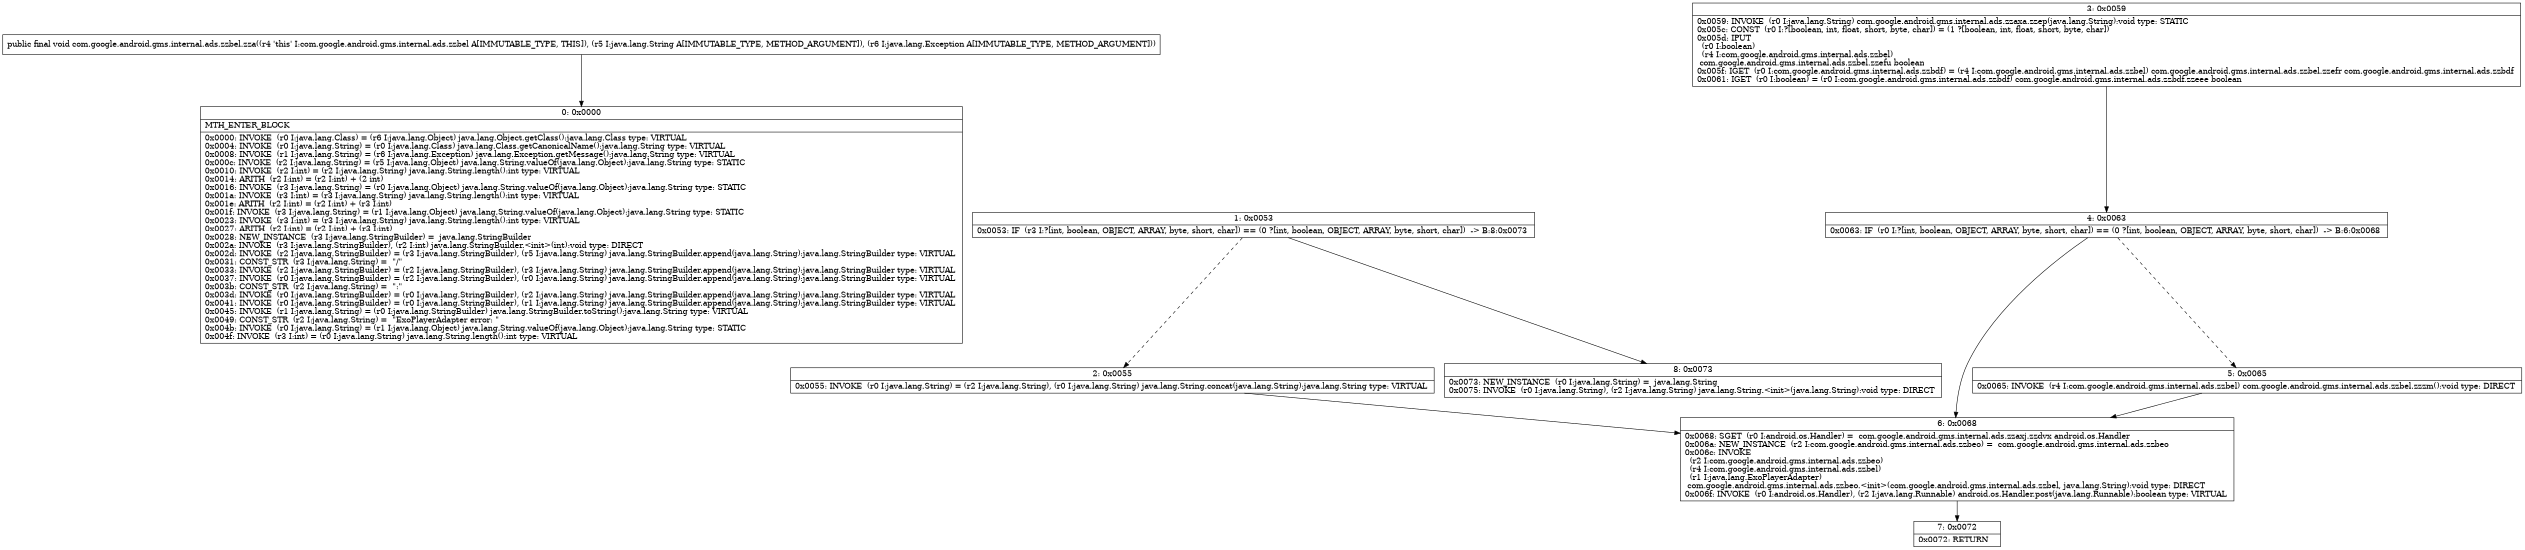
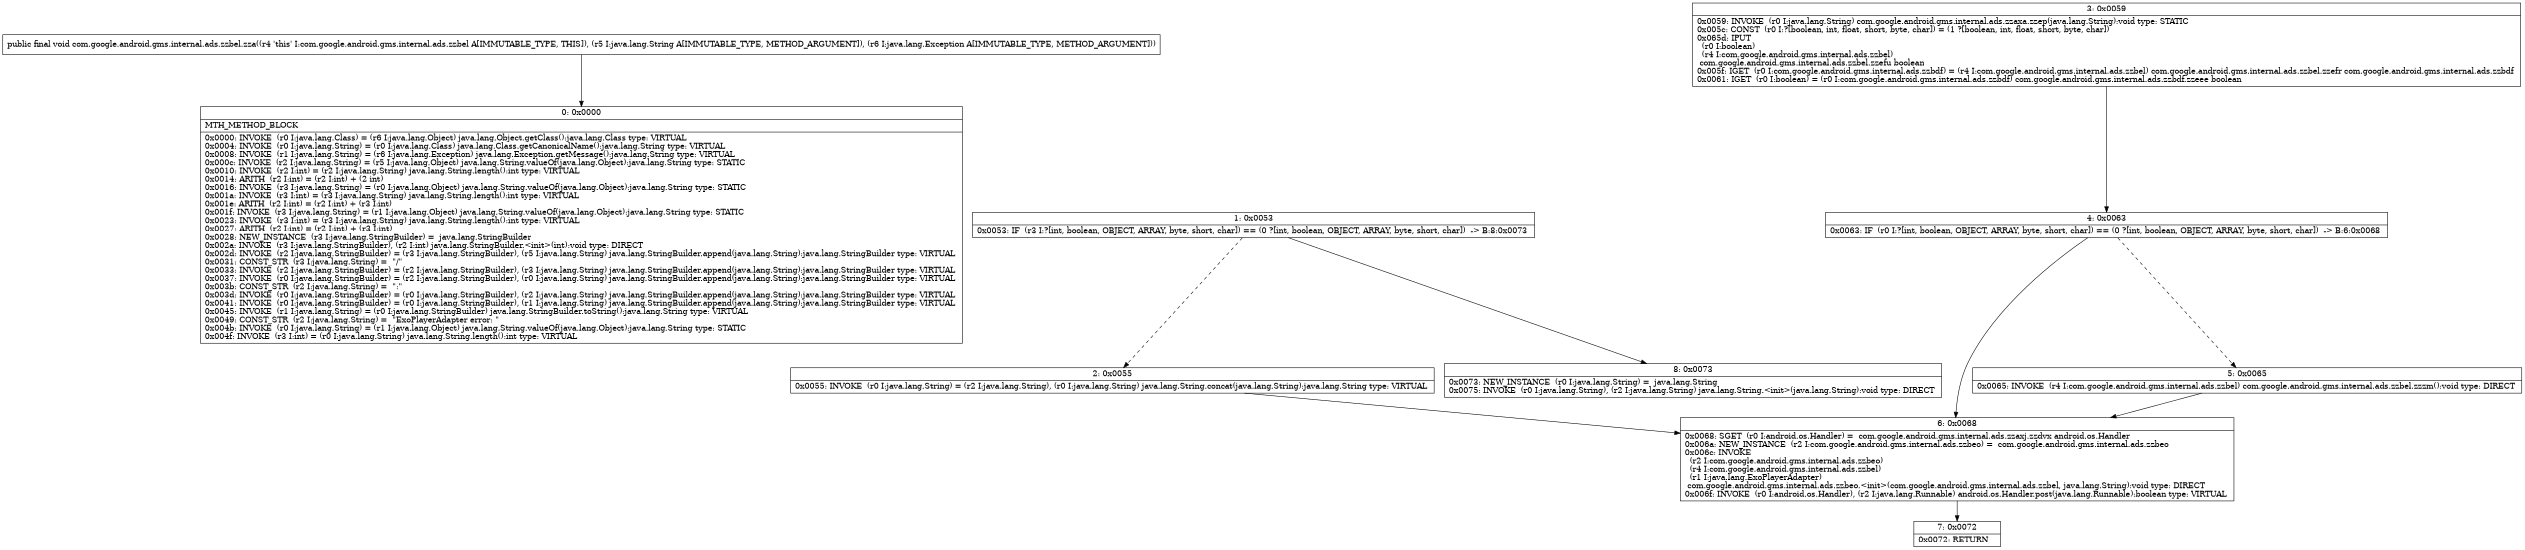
  digraph {
    node [shape=record]
-   n1 [label="{0\:\ 0x0000|MTH_ENTER_BLOCK\l|0x0000: INVOKE  (r0 I:java.lang.Class) = (r6 I:java.lang.Object) java.lang.Object.getClass():java.lang.Class type: VIRTUAL \l0x0004: INVOKE  (r0 I:java.lang.String) = (r0 I:java.lang.Class) java.lang.Class.getCanonicalName():java.lang.String type: VIRTUAL \l0x0008: INVOKE  (r1 I:java.lang.String) = (r6 I:java.lang.Exception) java.lang.Exception.getMessage():java.lang.String type: VIRTUAL \l0x000c: INVOKE  (r2 I:java.lang.String) = (r5 I:java.lang.Object) java.lang.String.valueOf(java.lang.Object):java.lang.String type: STATIC \l0x0010: INVOKE  (r2 I:int) = (r2 I:java.lang.String) java.lang.String.length():int type: VIRTUAL \l0x0014: ARITH  (r2 I:int) = (r2 I:int) + (2 int) \l0x0016: INVOKE  (r3 I:java.lang.String) = (r0 I:java.lang.Object) java.lang.String.valueOf(java.lang.Object):java.lang.String type: STATIC \l0x001a: INVOKE  (r3 I:int) = (r3 I:java.lang.String) java.lang.String.length():int type: VIRTUAL \l0x001e: ARITH  (r2 I:int) = (r2 I:int) + (r3 I:int) \l0x001f: INVOKE  (r3 I:java.lang.String) = (r1 I:java.lang.Object) java.lang.String.valueOf(java.lang.Object):java.lang.String type: STATIC \l0x0023: INVOKE  (r3 I:int) = (r3 I:java.lang.String) java.lang.String.length():int type: VIRTUAL \l0x0027: ARITH  (r2 I:int) = (r2 I:int) + (r3 I:int) \l0x0028: NEW_INSTANCE  (r3 I:java.lang.StringBuilder) =  java.lang.StringBuilder \l0x002a: INVOKE  (r3 I:java.lang.StringBuilder), (r2 I:int) java.lang.StringBuilder.\<init\>(int):void type: DIRECT \l0x002d: INVOKE  (r2 I:java.lang.StringBuilder) = (r3 I:java.lang.StringBuilder), (r5 I:java.lang.String) java.lang.StringBuilder.append(java.lang.String):java.lang.StringBuilder type: VIRTUAL \l0x0031: CONST_STR  (r3 I:java.lang.String) =  \"\/\" \l0x0033: INVOKE  (r2 I:java.lang.StringBuilder) = (r2 I:java.lang.StringBuilder), (r3 I:java.lang.String) java.lang.StringBuilder.append(java.lang.String):java.lang.StringBuilder type: VIRTUAL \l0x0037: INVOKE  (r0 I:java.lang.StringBuilder) = (r2 I:java.lang.StringBuilder), (r0 I:java.lang.String) java.lang.StringBuilder.append(java.lang.String):java.lang.StringBuilder type: VIRTUAL \l0x003b: CONST_STR  (r2 I:java.lang.String) =  \":\" \l0x003d: INVOKE  (r0 I:java.lang.StringBuilder) = (r0 I:java.lang.StringBuilder), (r2 I:java.lang.String) java.lang.StringBuilder.append(java.lang.String):java.lang.StringBuilder type: VIRTUAL \l0x0041: INVOKE  (r0 I:java.lang.StringBuilder) = (r0 I:java.lang.StringBuilder), (r1 I:java.lang.String) java.lang.StringBuilder.append(java.lang.String):java.lang.StringBuilder type: VIRTUAL \l0x0045: INVOKE  (r1 I:java.lang.String) = (r0 I:java.lang.StringBuilder) java.lang.StringBuilder.toString():java.lang.String type: VIRTUAL \l0x0049: CONST_STR  (r2 I:java.lang.String) =  \"ExoPlayerAdapter error: \" \l0x004b: INVOKE  (r0 I:java.lang.String) = (r1 I:java.lang.Object) java.lang.String.valueOf(java.lang.Object):java.lang.String type: STATIC \l0x004f: INVOKE  (r3 I:int) = (r0 I:java.lang.String) java.lang.String.length():int type: VIRTUAL \l}"]
+   n1 [label="{0\:\ 0x0000|MTH_METHOD_BLOCK\l|0x0000: INVOKE  (r0 I:java.lang.Class) = (r6 I:java.lang.Object) java.lang.Object.getClass():java.lang.Class type: VIRTUAL \l0x0004: INVOKE  (r0 I:java.lang.String) = (r0 I:java.lang.Class) java.lang.Class.getCanonicalName():java.lang.String type: VIRTUAL \l0x0008: INVOKE  (r1 I:java.lang.String) = (r6 I:java.lang.Exception) java.lang.Exception.getMessage():java.lang.String type: VIRTUAL \l0x000c: INVOKE  (r2 I:java.lang.String) = (r5 I:java.lang.Object) java.lang.String.valueOf(java.lang.Object):java.lang.String type: STATIC \l0x0010: INVOKE  (r2 I:int) = (r2 I:java.lang.String) java.lang.String.length():int type: VIRTUAL \l0x0014: ARITH  (r2 I:int) = (r2 I:int) + (2 int) \l0x0016: INVOKE  (r3 I:java.lang.String) = (r0 I:java.lang.Object) java.lang.String.valueOf(java.lang.Object):java.lang.String type: STATIC \l0x001a: INVOKE  (r3 I:int) = (r3 I:java.lang.String) java.lang.String.length():int type: VIRTUAL \l0x001e: ARITH  (r2 I:int) = (r2 I:int) + (r3 I:int) \l0x001f: INVOKE  (r3 I:java.lang.String) = (r1 I:java.lang.Object) java.lang.String.valueOf(java.lang.Object):java.lang.String type: STATIC \l0x0023: INVOKE  (r3 I:int) = (r3 I:java.lang.String) java.lang.String.length():int type: VIRTUAL \l0x0027: ARITH  (r2 I:int) = (r2 I:int) + (r3 I:int) \l0x0028: NEW_INSTANCE  (r3 I:java.lang.StringBuilder) =  java.lang.StringBuilder \l0x002a: INVOKE  (r3 I:java.lang.StringBuilder), (r2 I:int) java.lang.StringBuilder.\<init\>(int):void type: DIRECT \l0x002d: INVOKE  (r2 I:java.lang.StringBuilder) = (r3 I:java.lang.StringBuilder), (r5 I:java.lang.String) java.lang.StringBuilder.append(java.lang.String):java.lang.StringBuilder type: VIRTUAL \l0x0031: CONST_STR  (r3 I:java.lang.String) =  \"\/\" \l0x0033: INVOKE  (r2 I:java.lang.StringBuilder) = (r2 I:java.lang.StringBuilder), (r3 I:java.lang.String) java.lang.StringBuilder.append(java.lang.String):java.lang.StringBuilder type: VIRTUAL \l0x0037: INVOKE  (r0 I:java.lang.StringBuilder) = (r2 I:java.lang.StringBuilder), (r0 I:java.lang.String) java.lang.StringBuilder.append(java.lang.String):java.lang.StringBuilder type: VIRTUAL \l0x003b: CONST_STR  (r2 I:java.lang.String) =  \":\" \l0x003d: INVOKE  (r0 I:java.lang.StringBuilder) = (r0 I:java.lang.StringBuilder), (r2 I:java.lang.String) java.lang.StringBuilder.append(java.lang.String):java.lang.StringBuilder type: VIRTUAL \l0x0041: INVOKE  (r0 I:java.lang.StringBuilder) = (r0 I:java.lang.StringBuilder), (r1 I:java.lang.String) java.lang.StringBuilder.append(java.lang.String):java.lang.StringBuilder type: VIRTUAL \l0x0045: INVOKE  (r1 I:java.lang.String) = (r0 I:java.lang.StringBuilder) java.lang.StringBuilder.toString():java.lang.String type: VIRTUAL \l0x0049: CONST_STR  (r2 I:java.lang.String) =  \"ExoPlayerAdapter error: \" \l0x004b: INVOKE  (r0 I:java.lang.String) = (r1 I:java.lang.Object) java.lang.String.valueOf(java.lang.Object):java.lang.String type: STATIC \l0x004f: INVOKE  (r3 I:int) = (r0 I:java.lang.String) java.lang.String.length():int type: VIRTUAL \l}"]
    n2 [label="{1\:\ 0x0053|0x0053: IF  (r3 I:?[int, boolean, OBJECT, ARRAY, byte, short, char]) == (0 ?[int, boolean, OBJECT, ARRAY, byte, short, char])  \-\> B:8:0x0073 \l}"]
    n3 [label="{2\:\ 0x0055|0x0055: INVOKE  (r0 I:java.lang.String) = (r2 I:java.lang.String), (r0 I:java.lang.String) java.lang.String.concat(java.lang.String):java.lang.String type: VIRTUAL \l}"]
    n4 [label="{8\:\ 0x0073|0x0073: NEW_INSTANCE  (r0 I:java.lang.String) =  java.lang.String \l0x0075: INVOKE  (r0 I:java.lang.String), (r2 I:java.lang.String) java.lang.String.\<init\>(java.lang.String):void type: DIRECT \l}"]
    n5 [label="{6\:\ 0x0068|0x0068: SGET  (r0 I:android.os.Handler) =  com.google.android.gms.internal.ads.zzaxj.zzdvx android.os.Handler \l0x006a: NEW_INSTANCE  (r2 I:com.google.android.gms.internal.ads.zzbeo) =  com.google.android.gms.internal.ads.zzbeo \l0x006c: INVOKE  \l  (r2 I:com.google.android.gms.internal.ads.zzbeo)\l  (r4 I:com.google.android.gms.internal.ads.zzbel)\l  (r1 I:java.lang.ExoPlayerAdapter)\l com.google.android.gms.internal.ads.zzbeo.\<init\>(com.google.android.gms.internal.ads.zzbel, java.lang.String):void type: DIRECT \l0x006f: INVOKE  (r0 I:android.os.Handler), (r2 I:java.lang.Runnable) android.os.Handler.post(java.lang.Runnable):boolean type: VIRTUAL \l}"]
-   n6 [label="{3\:\ 0x0059|0x0059: INVOKE  (r0 I:java.lang.String) com.google.android.gms.internal.ads.zzaxa.zzep(java.lang.String):void type: STATIC \l0x005c: CONST  (r0 I:?[boolean, int, float, short, byte, char]) = (1 ?[boolean, int, float, short, byte, char]) \l0x005d: IPUT  \l  (r0 I:boolean)\l  (r4 I:com.google.android.gms.internal.ads.zzbel)\l com.google.android.gms.internal.ads.zzbel.zzefu boolean \l0x005f: IGET  (r0 I:com.google.android.gms.internal.ads.zzbdf) = (r4 I:com.google.android.gms.internal.ads.zzbel) com.google.android.gms.internal.ads.zzbel.zzefr com.google.android.gms.internal.ads.zzbdf \l0x0061: IGET  (r0 I:boolean) = (r0 I:com.google.android.gms.internal.ads.zzbdf) com.google.android.gms.internal.ads.zzbdf.zzeee boolean \l}"]
+   n6 [label="{3\:\ 0x0059|0x0059: INVOKE  (r0 I:java.lang.String) com.google.android.gms.internal.ads.zzaxa.zzep(java.lang.String):void type: STATIC \l0x005c: CONST  (r0 I:?[boolean, int, float, short, byte, char]) = (1 ?[boolean, int, float, short, byte, char]) \l0x065d: IPUT  \l  (r0 I:boolean)\l  (r4 I:com.google.android.gms.internal.ads.zzbel)\l com.google.android.gms.internal.ads.zzbel.zzefu boolean \l0x005f: IGET  (r0 I:com.google.android.gms.internal.ads.zzbdf) = (r4 I:com.google.android.gms.internal.ads.zzbel) com.google.android.gms.internal.ads.zzbel.zzefr com.google.android.gms.internal.ads.zzbdf \l0x0061: IGET  (r0 I:boolean) = (r0 I:com.google.android.gms.internal.ads.zzbdf) com.google.android.gms.internal.ads.zzbdf.zzeee boolean \l}"]
    n7 [label="{4\:\ 0x0063|0x0063: IF  (r0 I:?[int, boolean, OBJECT, ARRAY, byte, short, char]) == (0 ?[int, boolean, OBJECT, ARRAY, byte, short, char])  \-\> B:6:0x0068 \l}"]
    n8 [label="{5\:\ 0x0065|0x0065: INVOKE  (r4 I:com.google.android.gms.internal.ads.zzbel) com.google.android.gms.internal.ads.zzbel.zzzm():void type: DIRECT \l}"]
    n9 [label="{7\:\ 0x0072|0x0072: RETURN   \l}"]
    n10 [label="{public final void com.google.android.gms.internal.ads.zzbel.zza((r4 'this' I:com.google.android.gms.internal.ads.zzbel A[IMMUTABLE_TYPE, THIS]), (r5 I:java.lang.String A[IMMUTABLE_TYPE, METHOD_ARGUMENT]), (r6 I:java.lang.Exception A[IMMUTABLE_TYPE, METHOD_ARGUMENT])) }"]
    n2 -> n3 [style=dashed]
    n2 -> n4
    n3 -> n5
    n5 -> n9
    n6 -> n7
    n7 -> n5
    n7 -> n8 [style=dashed]
    n8 -> n5
    n10 -> n1
  }
